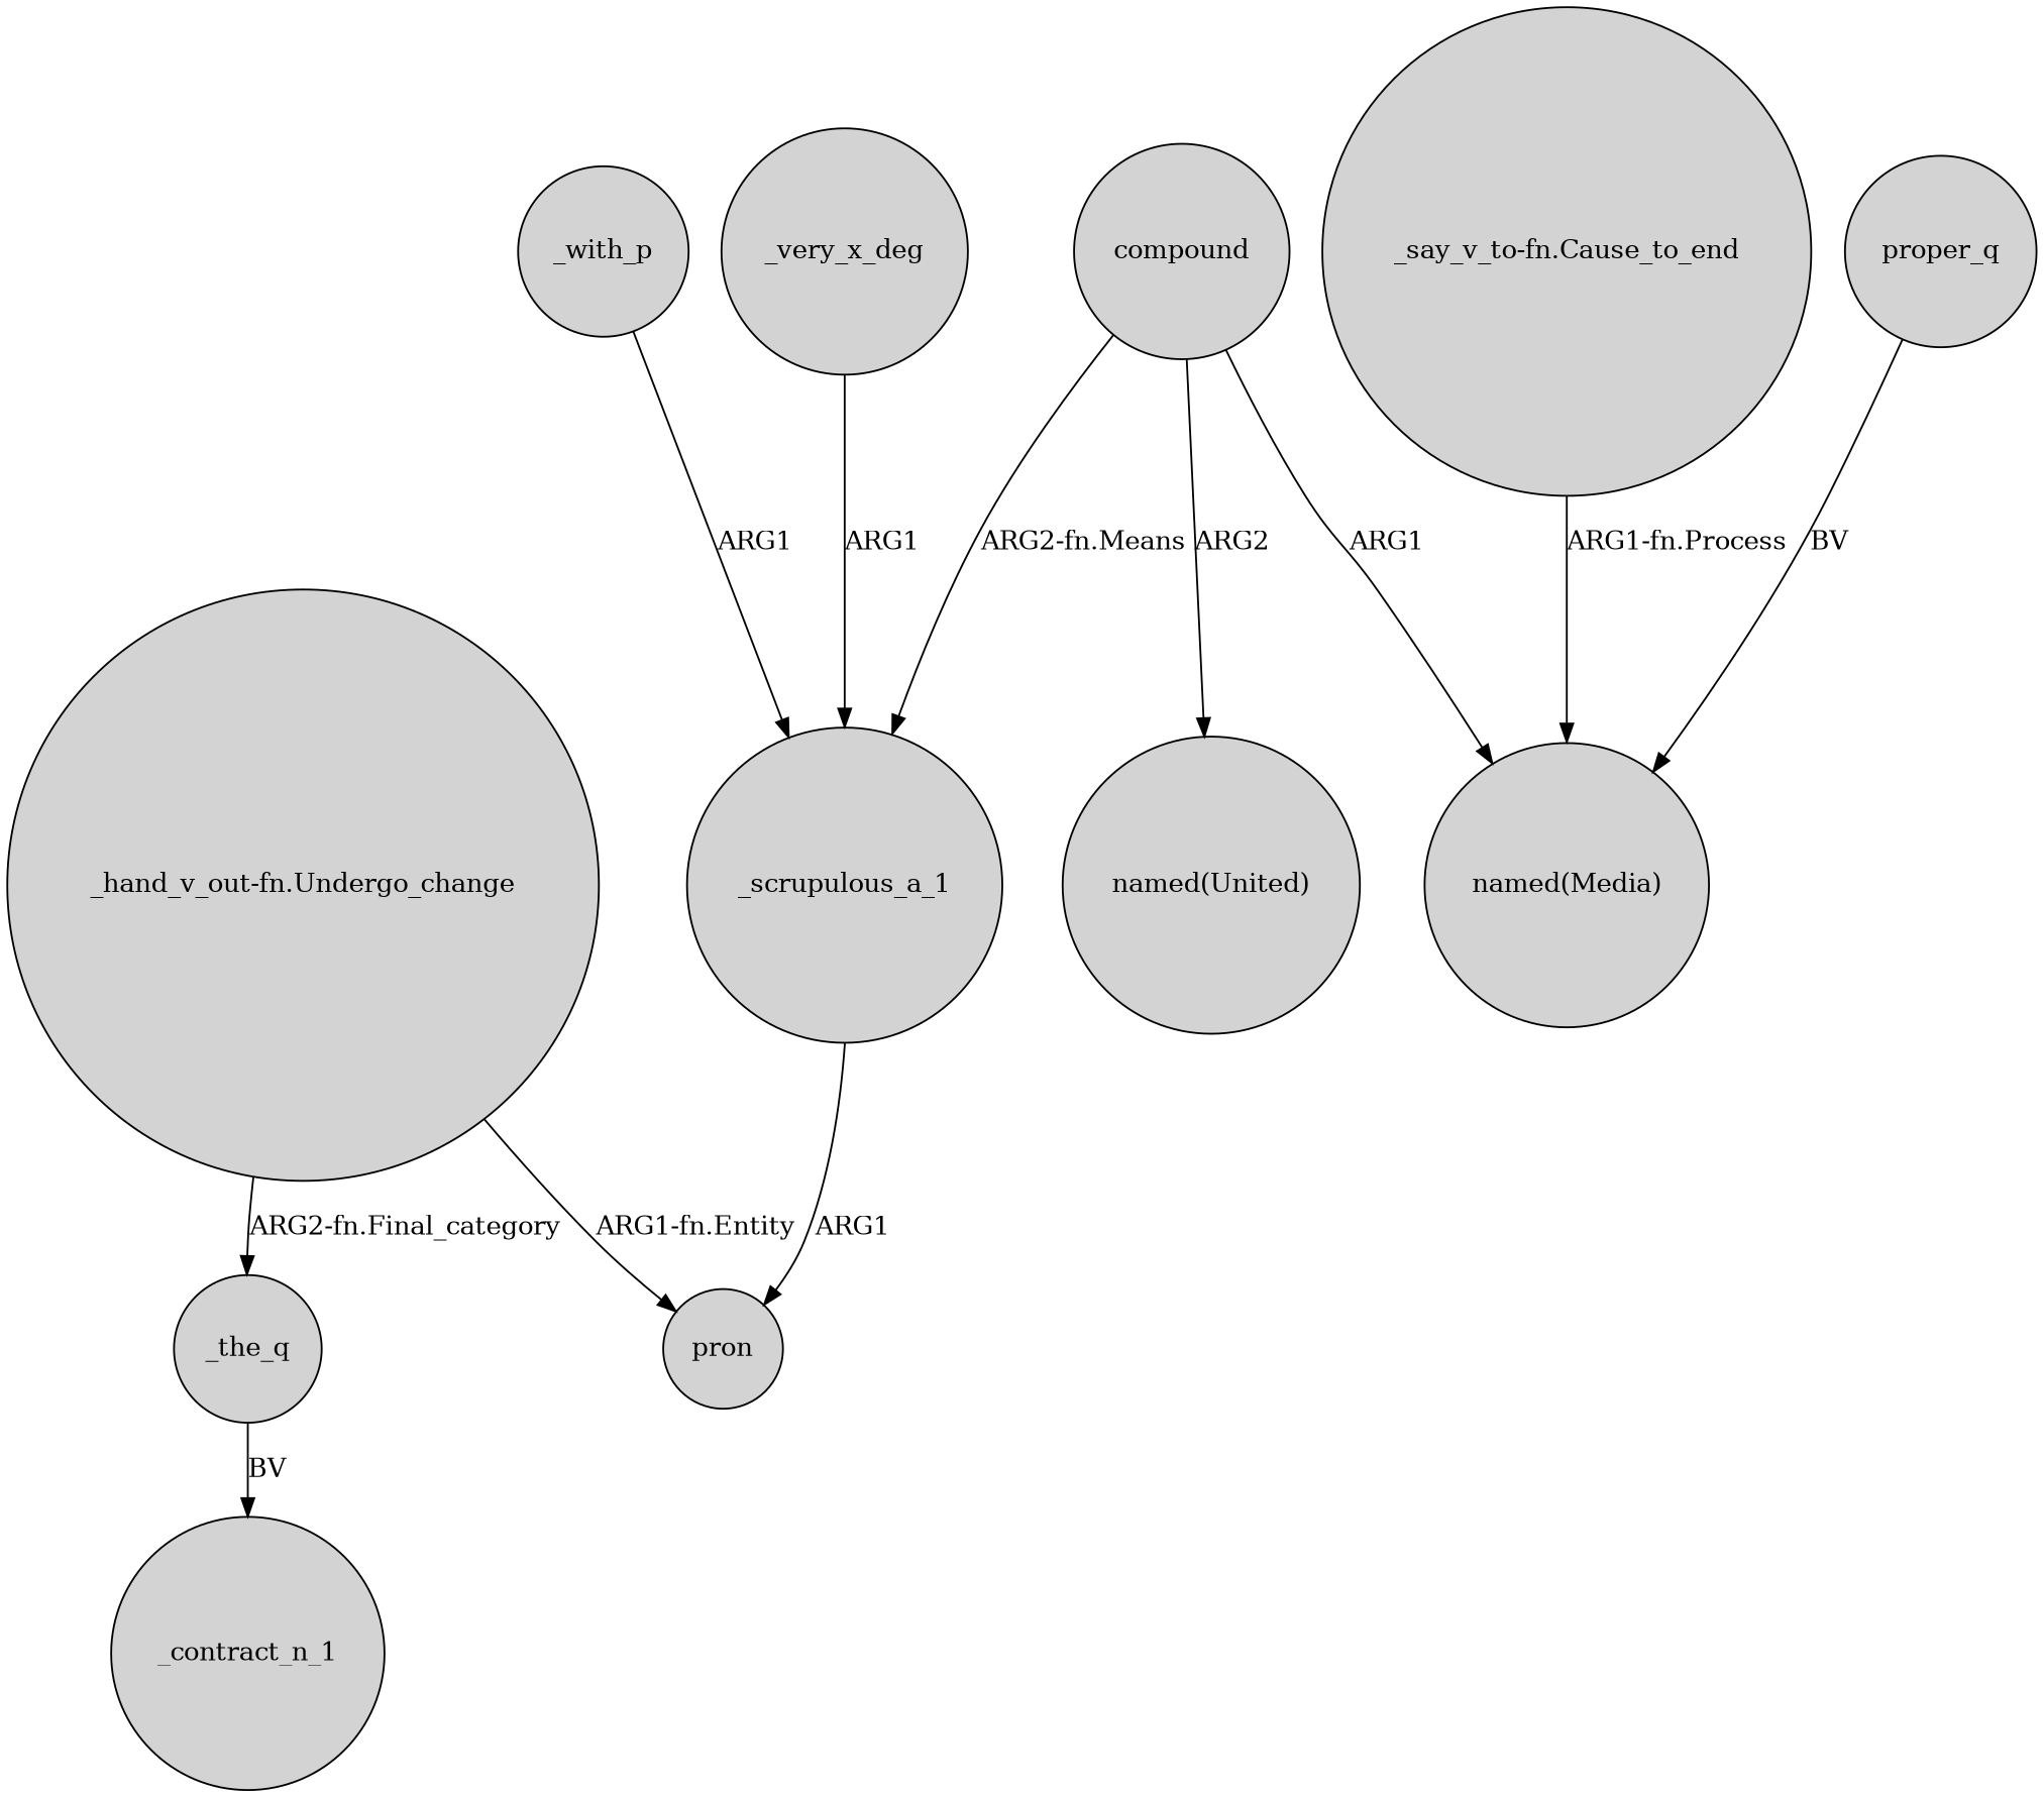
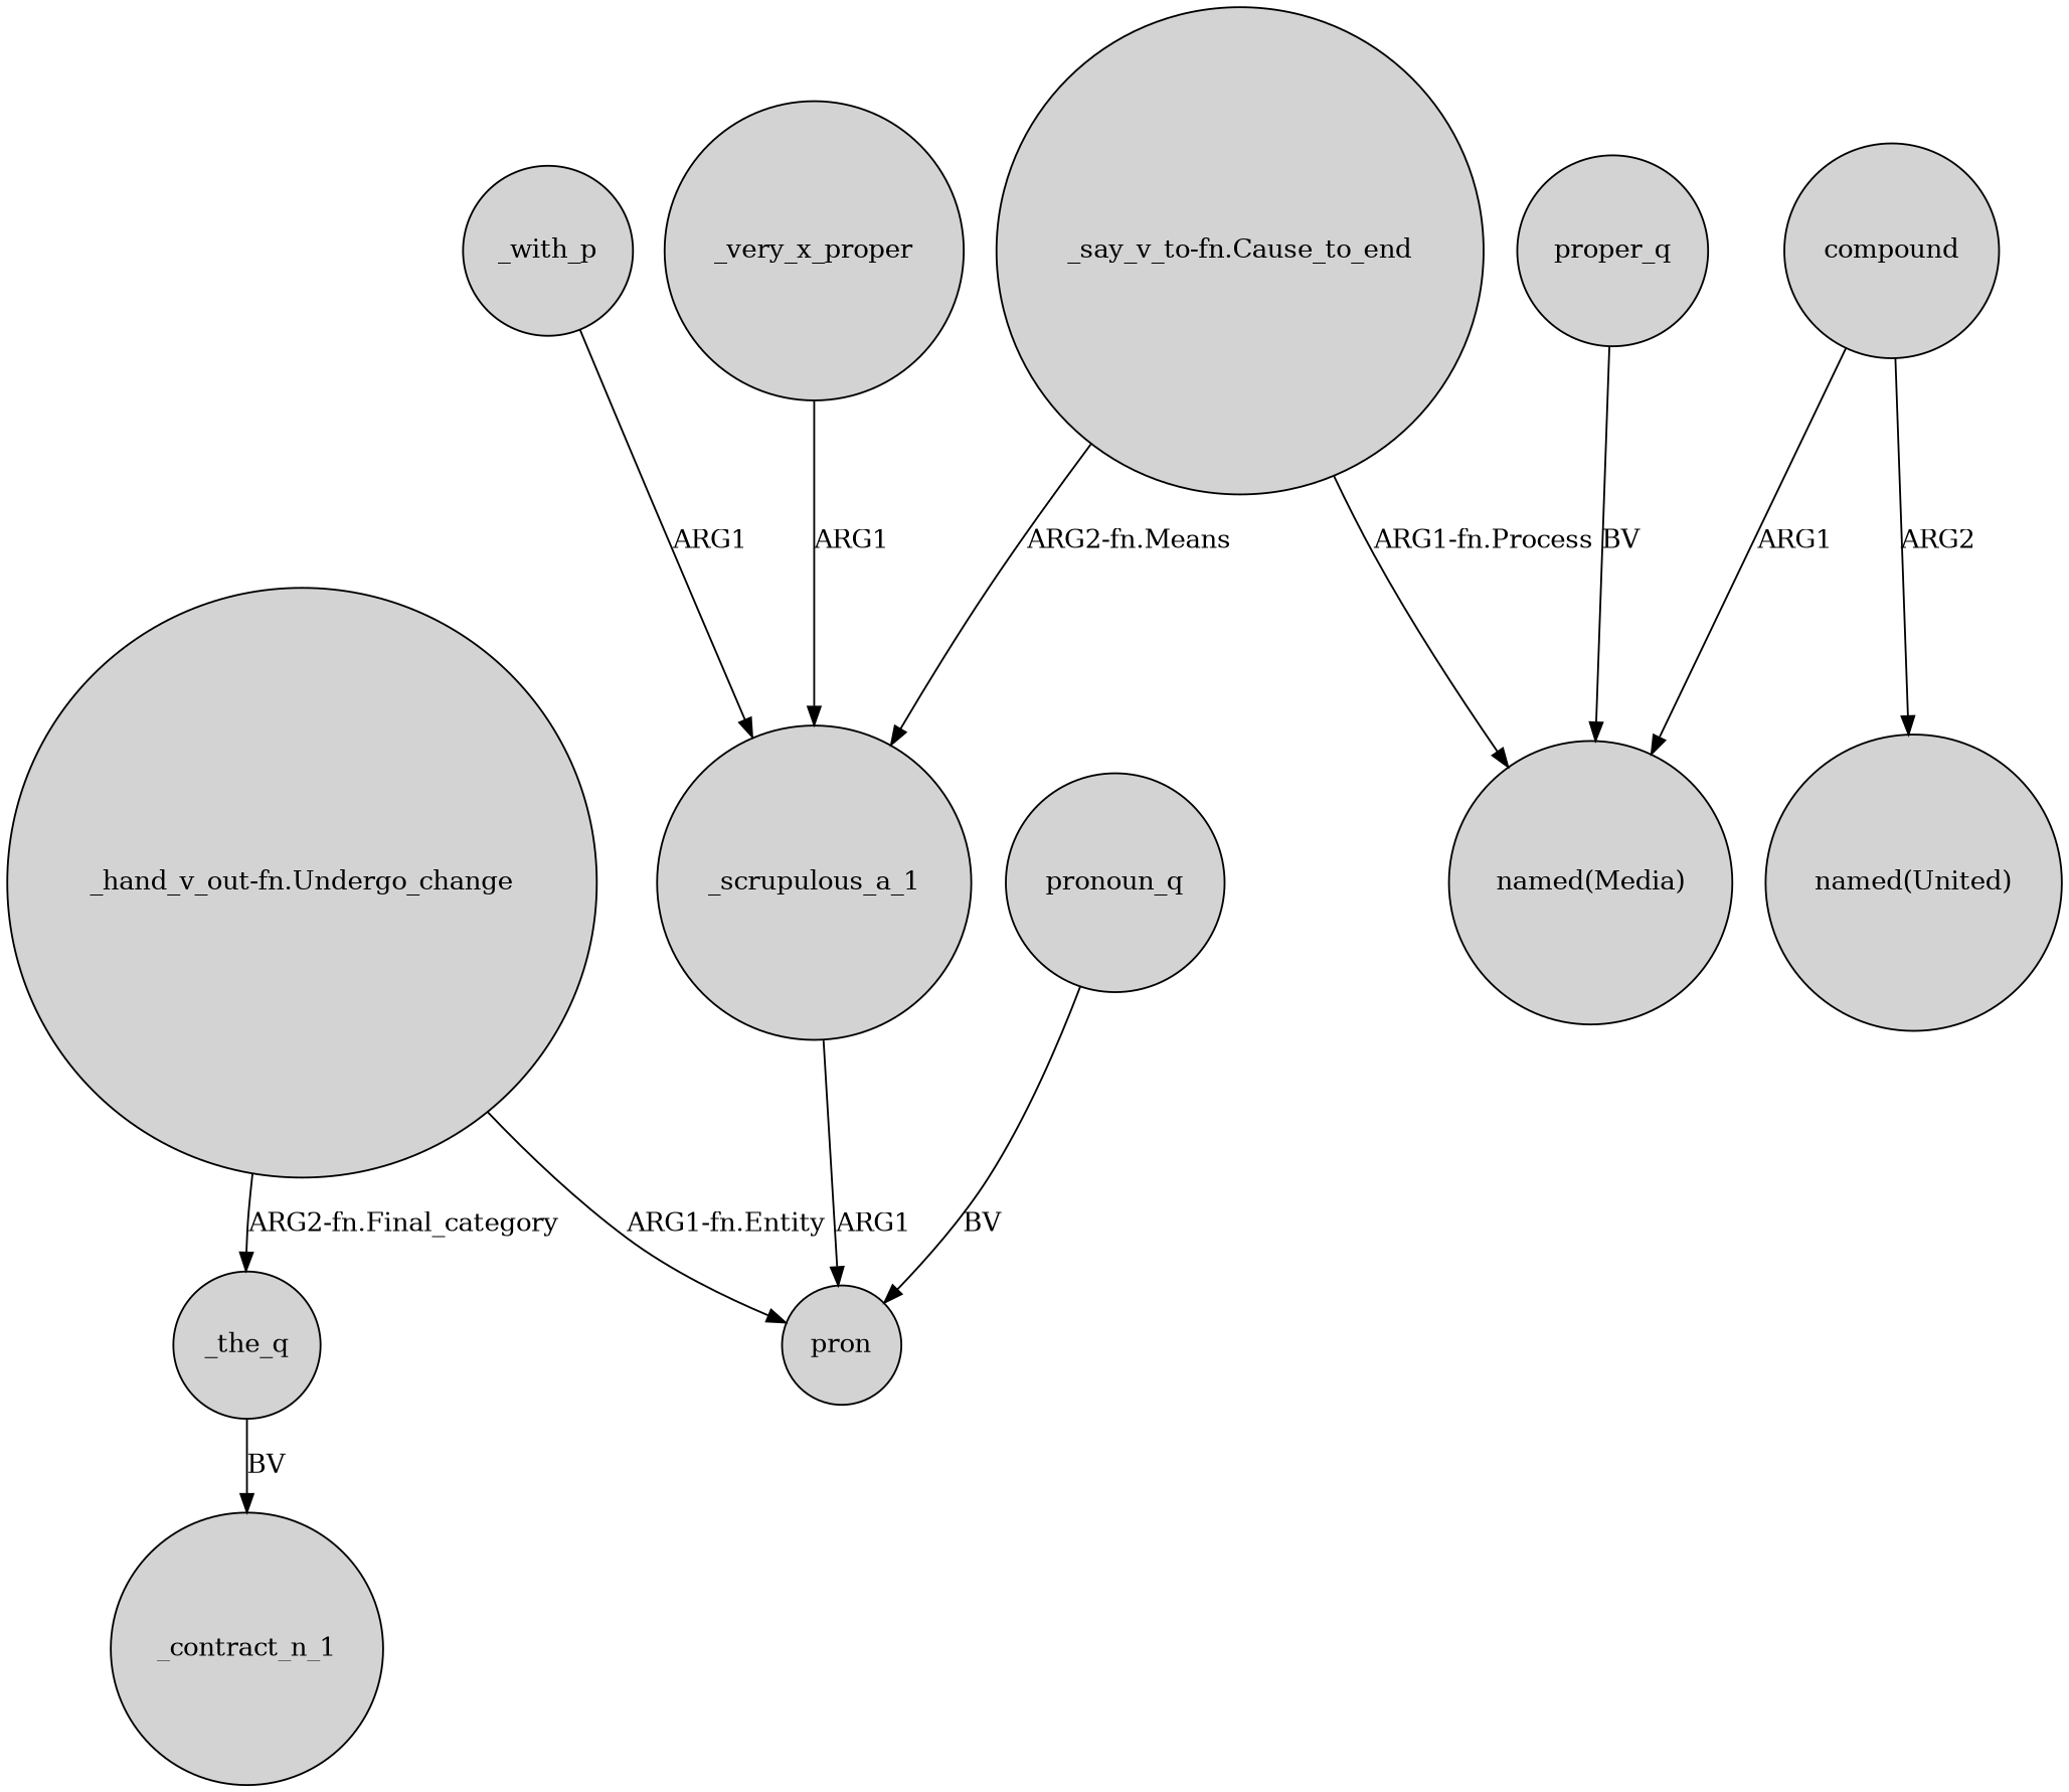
  digraph {
    node [shape=circle style=filled]
    "_hand_v_out-fn.Undergo_change"
    pron
    _the_q
    _with_p
    _scrupulous_a_1
    "_say_v_to-fn.Cause_to_end"
    "named(Media)"
-   _very_x_deg
+   _very_x_deg [label=_very_x_proper]
    compound
    "named(United)"
    proper_q
    _contract_n_1
+   pronoun_q
    "_hand_v_out-fn.Undergo_change" -> pron [label="ARG1-fn.Entity"]
    "_hand_v_out-fn.Undergo_change" -> _the_q [label="ARG2-fn.Final_category"]
    _the_q -> _contract_n_1 [label=BV]
    _with_p -> _scrupulous_a_1 [label=ARG1]
    _scrupulous_a_1 -> pron [label=ARG1]
-   compound -> _scrupulous_a_1 [label="ARG2-fn.Means"]
+   "_say_v_to-fn.Cause_to_end" -> _scrupulous_a_1 [label="ARG2-fn.Means"]
    "_say_v_to-fn.Cause_to_end" -> "named(Media)" [label="ARG1-fn.Process"]
    _very_x_deg -> _scrupulous_a_1 [label=ARG1]
    compound -> "named(Media)" [label=ARG1]
    compound -> "named(United)" [label=ARG2]
    proper_q -> "named(Media)" [label=BV]
+   pronoun_q -> pron [label=BV]
  }
